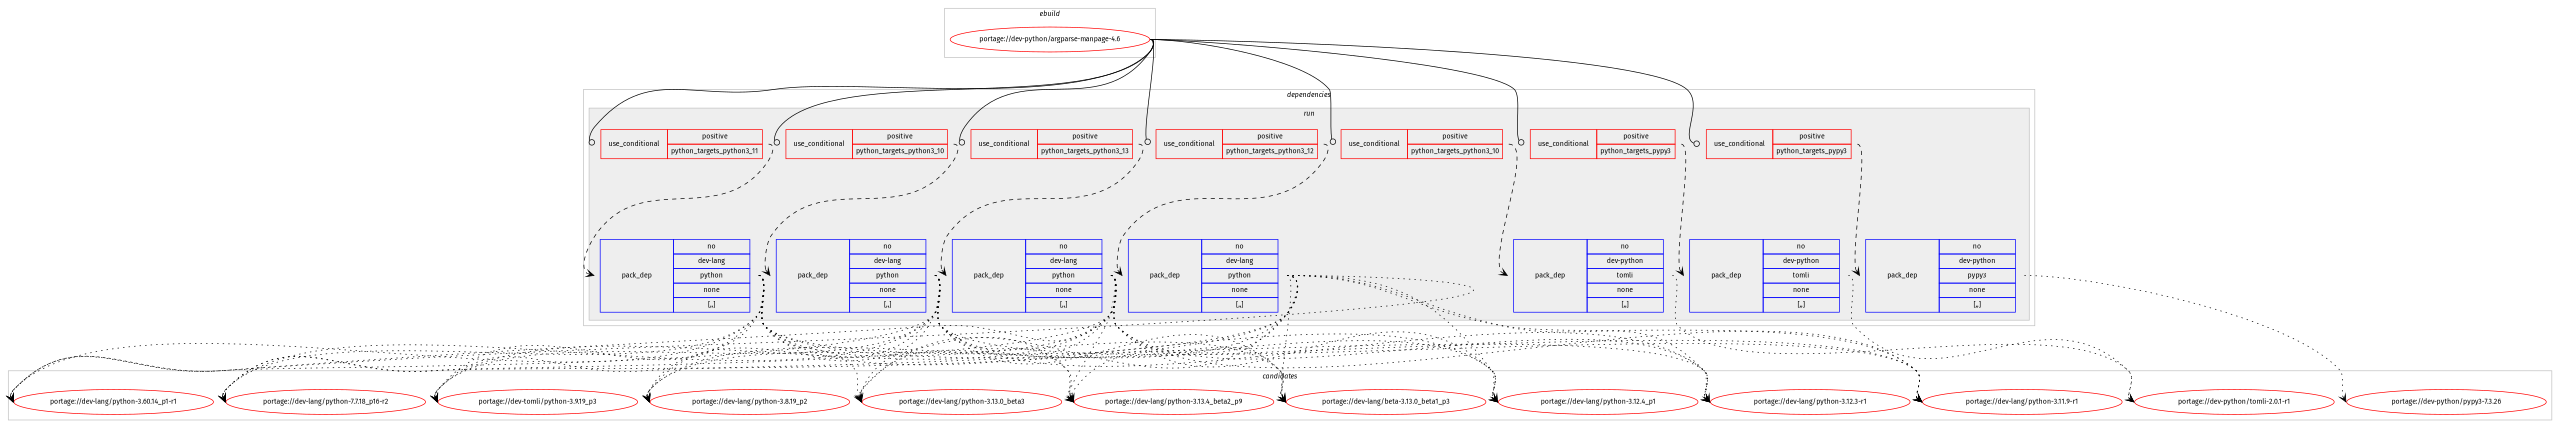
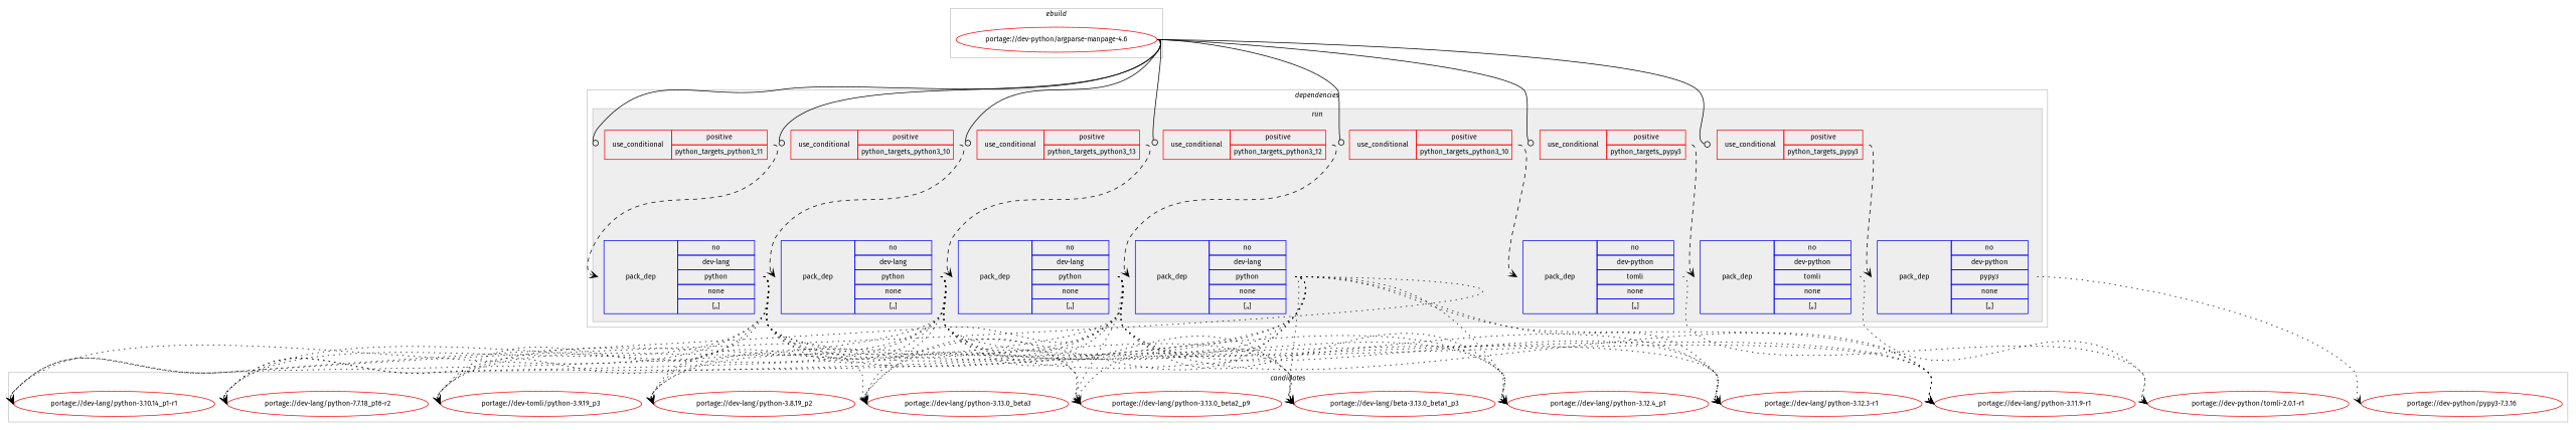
  digraph {
    compound=true
    concentrate=true
    fontname="Fira Sans"
    fontsize=10
    newrank=true
    rankdir=TB
    ranksep=1.5
    node [color=red fontname="Fira Sans" fontsize=10 shape=none]
    edge [arrowhead=vee fontname="Fira Sans" headport=w style=dotted tailport=e weight=100]
    n1 [label="portage://dev-python/argparse-manpage-4.6" width=4 shape=""]
    n2 [color=blue label=<<TABLE BORDER="0" CELLBORDER="1" CELLSPACING="0" CELLPADDING="4" WIDTH="220"><TR><TD ROWSPAN="6" CELLPADDING="30">pack_dep</TD></TR><TR><TD WIDTH="110">no</TD></TR><TR><TD>dev-python</TD></TR><TR><TD>pypy3</TD></TR><TR><TD>none</TD></TR><TR><TD>[,,]</TD></TR></TABLE>>]
    n3 [label=<<TABLE BORDER="0" CELLBORDER="1" CELLSPACING="0" CELLPADDING="4"><TR><TD ROWSPAN="3" CELLPADDING="10">use_conditional</TD></TR><TR><TD>positive</TD></TR><TR><TD>python_targets_pypy3</TD></TR></TABLE>>]
    n4 [color=blue label=<<TABLE BORDER="0" CELLBORDER="1" CELLSPACING="0" CELLPADDING="4" WIDTH="220"><TR><TD ROWSPAN="6" CELLPADDING="30">pack_dep</TD></TR><TR><TD WIDTH="110">no</TD></TR><TR><TD>dev-python</TD></TR><TR><TD>tomli</TD></TR><TR><TD>none</TD></TR><TR><TD>[,,]</TD></TR></TABLE>>]
    n5 [label=<<TABLE BORDER="0" CELLBORDER="1" CELLSPACING="0" CELLPADDING="4"><TR><TD ROWSPAN="3" CELLPADDING="10">use_conditional</TD></TR><TR><TD>positive</TD></TR><TR><TD>python_targets_pypy3</TD></TR></TABLE>>]
    n6 [color=blue label=<<TABLE BORDER="0" CELLBORDER="1" CELLSPACING="0" CELLPADDING="4" WIDTH="220"><TR><TD ROWSPAN="6" CELLPADDING="30">pack_dep</TD></TR><TR><TD WIDTH="110">no</TD></TR><TR><TD>dev-lang</TD></TR><TR><TD>python</TD></TR><TR><TD>none</TD></TR><TR><TD>[,,]</TD></TR></TABLE>>]
    n7 [label=<<TABLE BORDER="0" CELLBORDER="1" CELLSPACING="0" CELLPADDING="4"><TR><TD ROWSPAN="3" CELLPADDING="10">use_conditional</TD></TR><TR><TD>positive</TD></TR><TR><TD>python_targets_python3_10</TD></TR></TABLE>>]
    n8 [color=blue label=<<TABLE BORDER="0" CELLBORDER="1" CELLSPACING="0" CELLPADDING="4" WIDTH="220"><TR><TD ROWSPAN="6" CELLPADDING="30">pack_dep</TD></TR><TR><TD WIDTH="110">no</TD></TR><TR><TD>dev-python</TD></TR><TR><TD>tomli</TD></TR><TR><TD>none</TD></TR><TR><TD>[,,]</TD></TR></TABLE>>]
    n9 [label=<<TABLE BORDER="0" CELLBORDER="1" CELLSPACING="0" CELLPADDING="4"><TR><TD ROWSPAN="3" CELLPADDING="10">use_conditional</TD></TR><TR><TD>positive</TD></TR><TR><TD>python_targets_python3_10</TD></TR></TABLE>>]
    n10 [color=blue label=<<TABLE BORDER="0" CELLBORDER="1" CELLSPACING="0" CELLPADDING="4" WIDTH="220"><TR><TD ROWSPAN="6" CELLPADDING="30">pack_dep</TD></TR><TR><TD WIDTH="110">no</TD></TR><TR><TD>dev-lang</TD></TR><TR><TD>python</TD></TR><TR><TD>none</TD></TR><TR><TD>[,,]</TD></TR></TABLE>>]
    n11 [label=<<TABLE BORDER="0" CELLBORDER="1" CELLSPACING="0" CELLPADDING="4"><TR><TD ROWSPAN="3" CELLPADDING="10">use_conditional</TD></TR><TR><TD>positive</TD></TR><TR><TD>python_targets_python3_11</TD></TR></TABLE>>]
    n12 [color=blue label=<<TABLE BORDER="0" CELLBORDER="1" CELLSPACING="0" CELLPADDING="4" WIDTH="220"><TR><TD ROWSPAN="6" CELLPADDING="30">pack_dep</TD></TR><TR><TD WIDTH="110">no</TD></TR><TR><TD>dev-lang</TD></TR><TR><TD>python</TD></TR><TR><TD>none</TD></TR><TR><TD>[,,]</TD></TR></TABLE>>]
    n13 [label=<<TABLE BORDER="0" CELLBORDER="1" CELLSPACING="0" CELLPADDING="4"><TR><TD ROWSPAN="3" CELLPADDING="10">use_conditional</TD></TR><TR><TD>positive</TD></TR><TR><TD>python_targets_python3_12</TD></TR></TABLE>>]
    n14 [color=blue label=<<TABLE BORDER="0" CELLBORDER="1" CELLSPACING="0" CELLPADDING="4" WIDTH="220"><TR><TD ROWSPAN="6" CELLPADDING="30">pack_dep</TD></TR><TR><TD WIDTH="110">no</TD></TR><TR><TD>dev-lang</TD></TR><TR><TD>python</TD></TR><TR><TD>none</TD></TR><TR><TD>[,,]</TD></TR></TABLE>>]
    n15 [label=<<TABLE BORDER="0" CELLBORDER="1" CELLSPACING="0" CELLPADDING="4"><TR><TD ROWSPAN="3" CELLPADDING="10">use_conditional</TD></TR><TR><TD>positive</TD></TR><TR><TD>python_targets_python3_13</TD></TR></TABLE>>]
-   n16 [label="portage://dev-python/pypy3-7.3.26" width=4 shape=""]
+   n16 [label="portage://dev-python/pypy3-7.3.16" width=4 shape=""]
    n17 [label="portage://dev-python/tomli-2.0.1-r1" width=4 shape=""]
    n18 [label="portage://dev-lang/python-7.7.18_p16-r2" width=4 shape=""]
-   n19 [label="portage://dev-lang/python-3.60.14_p1-r1" width=4 shape=""]
+   n19 [label="portage://dev-lang/python-3.10.14_p1-r1" width=4 shape=""]
    n20 [label="portage://dev-lang/python-3.11.9-r1" width=4 shape=""]
    n21 [label="portage://dev-lang/python-3.12.3-r1" width=4 shape=""]
    n22 [label="portage://dev-lang/python-3.12.4_p1" width=4 shape=""]
    n23 [label="portage://dev-lang/beta-3.13.0_beta1_p3" width=4 shape=""]
-   n24 [label="portage://dev-lang/python-3.13.4_beta2_p9" width=4 shape=""]
+   n24 [label="portage://dev-lang/python-3.13.0_beta2_p9" width=4 shape=""]
    n25 [label="portage://dev-lang/python-3.13.0_beta3" width=4 shape=""]
    n26 [label="portage://dev-lang/python-3.8.19_p2" width=4 shape=""]
    n27 [label="portage://dev-tomli/python-3.9.19_p3" width=4 shape=""]
    subgraph cluster_1 {
      color=gray
      label=<<i>ebuild</i>>
      rank=same
      n1
    }
    subgraph cluster_2 {
      color=gray
      label=<<i>dependencies</i>>
      subgraph cluster_3 {
        color=gray
        fillcolor="#eeeeee"
        label=<<i>compile</i>>
        style=filled
      }
      subgraph cluster_4 {
        color=gray
        fillcolor="#eeeeee"
        label=<<i>compile and run</i>>
        style=filled
      }
      subgraph cluster_5 {
        color=gray
        fillcolor="#eeeeee"
        label=<<i>run</i>>
        style=filled
        subgraph sub_6 {
          color=gray
          fillcolor="#eeeeee"
          label=<<i>run</i>>
          style=filled
          n3
          subgraph sub_7 {
            color=gray
            fillcolor="#eeeeee"
            label=<<i>run</i>>
            style=filled
            n2
          }
        }
        subgraph sub_8 {
          color=gray
          fillcolor="#eeeeee"
          label=<<i>run</i>>
          style=filled
          n5
          subgraph sub_9 {
            color=gray
            fillcolor="#eeeeee"
            label=<<i>run</i>>
            style=filled
            n4
          }
        }
        subgraph sub_10 {
          color=gray
          fillcolor="#eeeeee"
          label=<<i>run</i>>
          style=filled
          n7
          subgraph sub_11 {
            color=gray
            fillcolor="#eeeeee"
            label=<<i>run</i>>
            style=filled
            n6
          }
        }
        subgraph sub_12 {
          color=gray
          fillcolor="#eeeeee"
          label=<<i>run</i>>
          style=filled
          n9
          subgraph sub_13 {
            color=gray
            fillcolor="#eeeeee"
            label=<<i>run</i>>
            style=filled
            n8
          }
        }
        subgraph sub_14 {
          color=gray
          fillcolor="#eeeeee"
          label=<<i>run</i>>
          style=filled
          n11
          subgraph sub_15 {
            color=gray
            fillcolor="#eeeeee"
            label=<<i>run</i>>
            style=filled
            n10
          }
        }
        subgraph sub_16 {
          color=gray
          fillcolor="#eeeeee"
          label=<<i>run</i>>
          style=filled
          n13
          subgraph sub_17 {
            color=gray
            fillcolor="#eeeeee"
            label=<<i>run</i>>
            style=filled
            n12
          }
        }
        subgraph sub_18 {
          color=gray
          fillcolor="#eeeeee"
          label=<<i>run</i>>
          style=filled
          n15
          subgraph sub_19 {
            color=gray
            fillcolor="#eeeeee"
            label=<<i>run</i>>
            style=filled
            n14
          }
        }
      }
    }
    subgraph cluster_20 {
      color=gray
      label=<<i>candidates</i>>
      rank=same
      subgraph sub_21 {
        color=black
        label=<<i>candidates</i>>
        nodesep=1
        rank=same
        n16
      }
      subgraph sub_22 {
        color=black
        label=<<i>candidates</i>>
        nodesep=1
        rank=same
        n17
      }
      subgraph sub_23 {
        color=black
        label=<<i>candidates</i>>
        nodesep=1
        rank=same
        n18
        n19
        n20
        n21
        n22
        n23
        n24
        n25
        n26
        n27
      }
      subgraph sub_24 {
        color=black
        label=<<i>candidates</i>>
        nodesep=1
        rank=same
        n17
      }
      subgraph sub_25 {
        color=black
        label=<<i>candidates</i>>
        nodesep=1
        rank=same
        n18
        n19
        n20
        n21
        n22
        n23
        n24
        n25
        n26
        n27
      }
      subgraph sub_26 {
        color=black
        label=<<i>candidates</i>>
        nodesep=1
        rank=same
        n18
        n19
        n20
        n21
        n22
        n23
        n24
        n25
        n26
        n27
      }
      subgraph sub_27 {
        color=black
        label=<<i>candidates</i>>
        nodesep=1
        rank=same
        n18
        n19
        n20
        n21
        n22
        n23
        n24
        n25
        n26
        n27
      }
    }
    n1 -> n3 [arrowhead=odot style=solid weight=20]
    n1 -> n5 [arrowhead=odot style=solid weight=20]
    n1 -> n7 [arrowhead=odot style=solid weight=20]
    n1 -> n9 [arrowhead=odot style=solid weight=20]
    n1 -> n11 [arrowhead=odot style=solid weight=20]
    n1 -> n13 [arrowhead=odot style=solid weight=20]
    n1 -> n15 [arrowhead=odot style=solid weight=20]
    n2 -> n16
    n3 -> n2 [style=dashed weight=20]
    n4 -> n17
    n5 -> n4 [style=dashed weight=20]
    n6 -> n18
    n6 -> n19
    n6 -> n20
    n6 -> n21
    n6 -> n22
    n6 -> n23
    n6 -> n24
    n6 -> n25
    n6 -> n26
    n6 -> n27
    n7 -> n6 [style=dashed weight=20]
    n8 -> n17
    n9 -> n8 [style=dashed weight=20]
    n10 -> n18
    n10 -> n19
    n10 -> n20
    n10 -> n21
    n10 -> n22
    n10 -> n23
    n10 -> n24
    n10 -> n25
    n10 -> n26
    n10 -> n27
    n11 -> n10 [style=dashed weight=20]
    n12 -> n18
    n12 -> n19
    n12 -> n20
    n12 -> n21
    n12 -> n22
    n12 -> n23
    n12 -> n24
    n12 -> n25
    n12 -> n26
    n12 -> n27
    n13 -> n12 [style=dashed weight=20]
    n14 -> n18
    n14 -> n19
    n14 -> n20
    n14 -> n21
    n14 -> n22
    n14 -> n23
    n14 -> n24
    n14 -> n25
    n14 -> n26
    n14 -> n27
    n15 -> n14 [style=dashed weight=20]
  }
